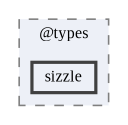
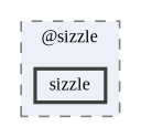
  digraph {
    compound=true
    fontname="Liberation Serif"
    n1 [color=grey25 fillcolor="#edf0f7" fontname="Liberation Serif" fontsize=10 height=0.2 label=sizzle shape=box style="filled,bold" width=0.4]
    subgraph cluster_1 {
      bgcolor="#edf0f7"
      fontsize=10
-     label="@types"
+     label="@sizzle"
      pencolor=grey50
      style="filled,dashed"
      n1
    }
  }
